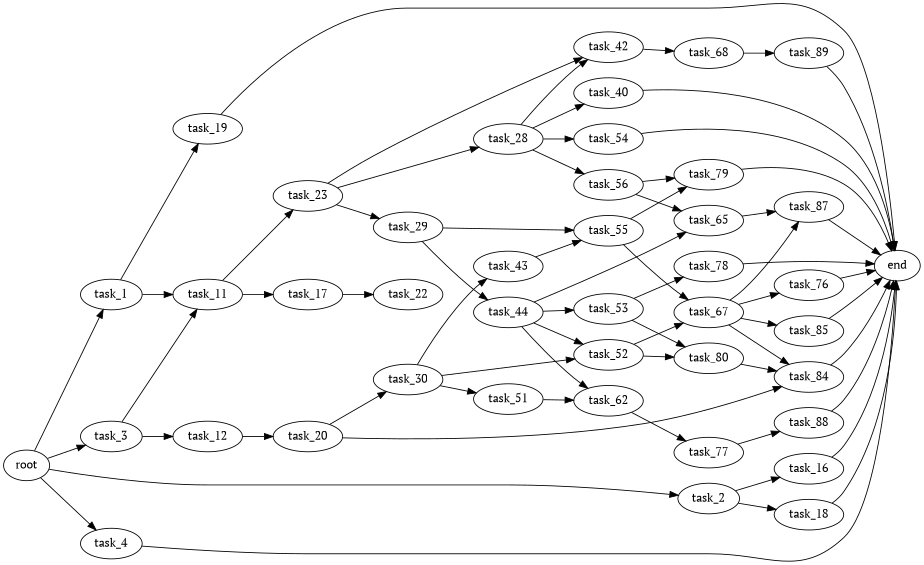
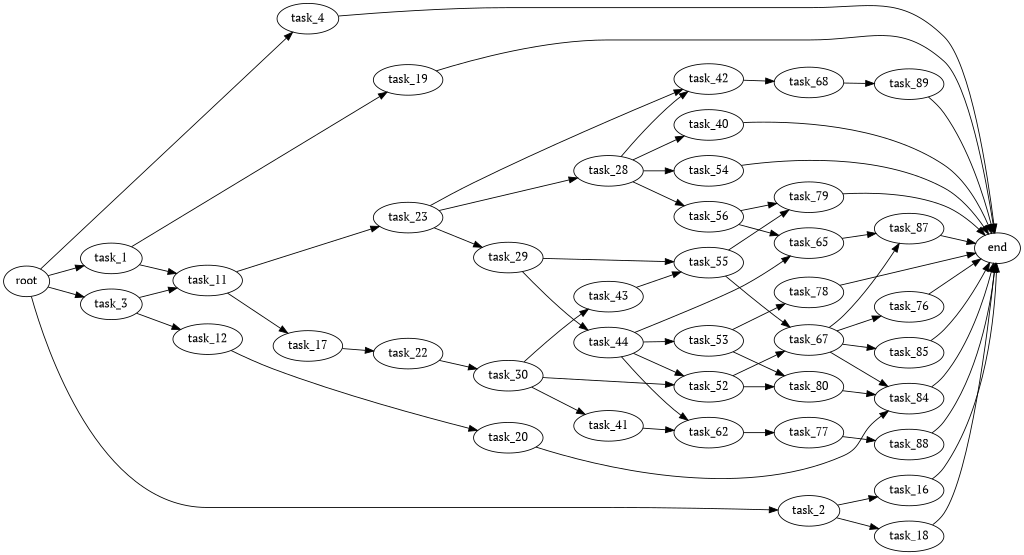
  digraph {
    fontname="PT Serif"
    rankdir=LR
    node [fontname="PT Serif"]
    edge [fontname="PT Serif"]
    root
    task_1
    task_2
    task_3
    task_4
    task_11
    task_19
    task_16
    task_18
    task_12
    end
    task_17
    task_23
    task_20
    task_22
    task_28
    task_29
    task_42
    task_84
    task_30
-   task_41 [label=task_51]
+   task_41
    task_43
    task_52
    task_40
    task_54
    task_56
    task_44
    task_55
    task_68
    task_65
    task_79
    n32 [label=task_62]
    task_53
    task_67
    task_80
    task_77
    n37 [label=task_89]
    task_78
    task_87
    task_76
    task_85
    task_88
    root -> task_1
    root -> task_2
    root -> task_3
    root -> task_4
    task_1 -> task_11
    task_1 -> task_19
    task_2 -> task_16
    task_2 -> task_18
    task_3 -> task_11
    task_3 -> task_12
    task_4 -> end
    task_11 -> task_17
    task_11 -> task_23
    task_19 -> end
    task_16 -> end
    task_18 -> end
    task_12 -> task_20
    task_17 -> task_22
    task_23 -> task_28
    task_23 -> task_29
    task_23 -> task_42
    task_20 -> task_84
-   task_20 -> task_30
+   task_22 -> task_30
    task_28 -> task_42
    task_28 -> task_40
    task_28 -> task_54
    task_28 -> task_56
    task_29 -> task_44
    task_29 -> task_55
    task_42 -> task_68
    task_84 -> end
    task_30 -> task_41
    task_30 -> task_43
    task_30 -> task_52
    task_41 -> n32
    task_43 -> task_55
    task_52 -> task_67
    task_52 -> task_80
    task_40 -> end
    task_54 -> end
    task_56 -> task_65
    task_56 -> task_79
    task_44 -> task_52
    task_44 -> task_65
    task_44 -> n32
    task_44 -> task_53
    task_55 -> task_79
    task_55 -> task_67
    task_68 -> n37
    task_65 -> task_87
    task_79 -> end
    n32 -> task_77
    task_53 -> task_80
    task_53 -> task_78
    task_67 -> task_84
    task_67 -> task_87
    task_67 -> task_76
    task_67 -> task_85
    task_80 -> task_84
    task_77 -> task_88
    n37 -> end
    task_78 -> end
    task_87 -> end
    task_76 -> end
    task_85 -> end
    task_88 -> end
  }
